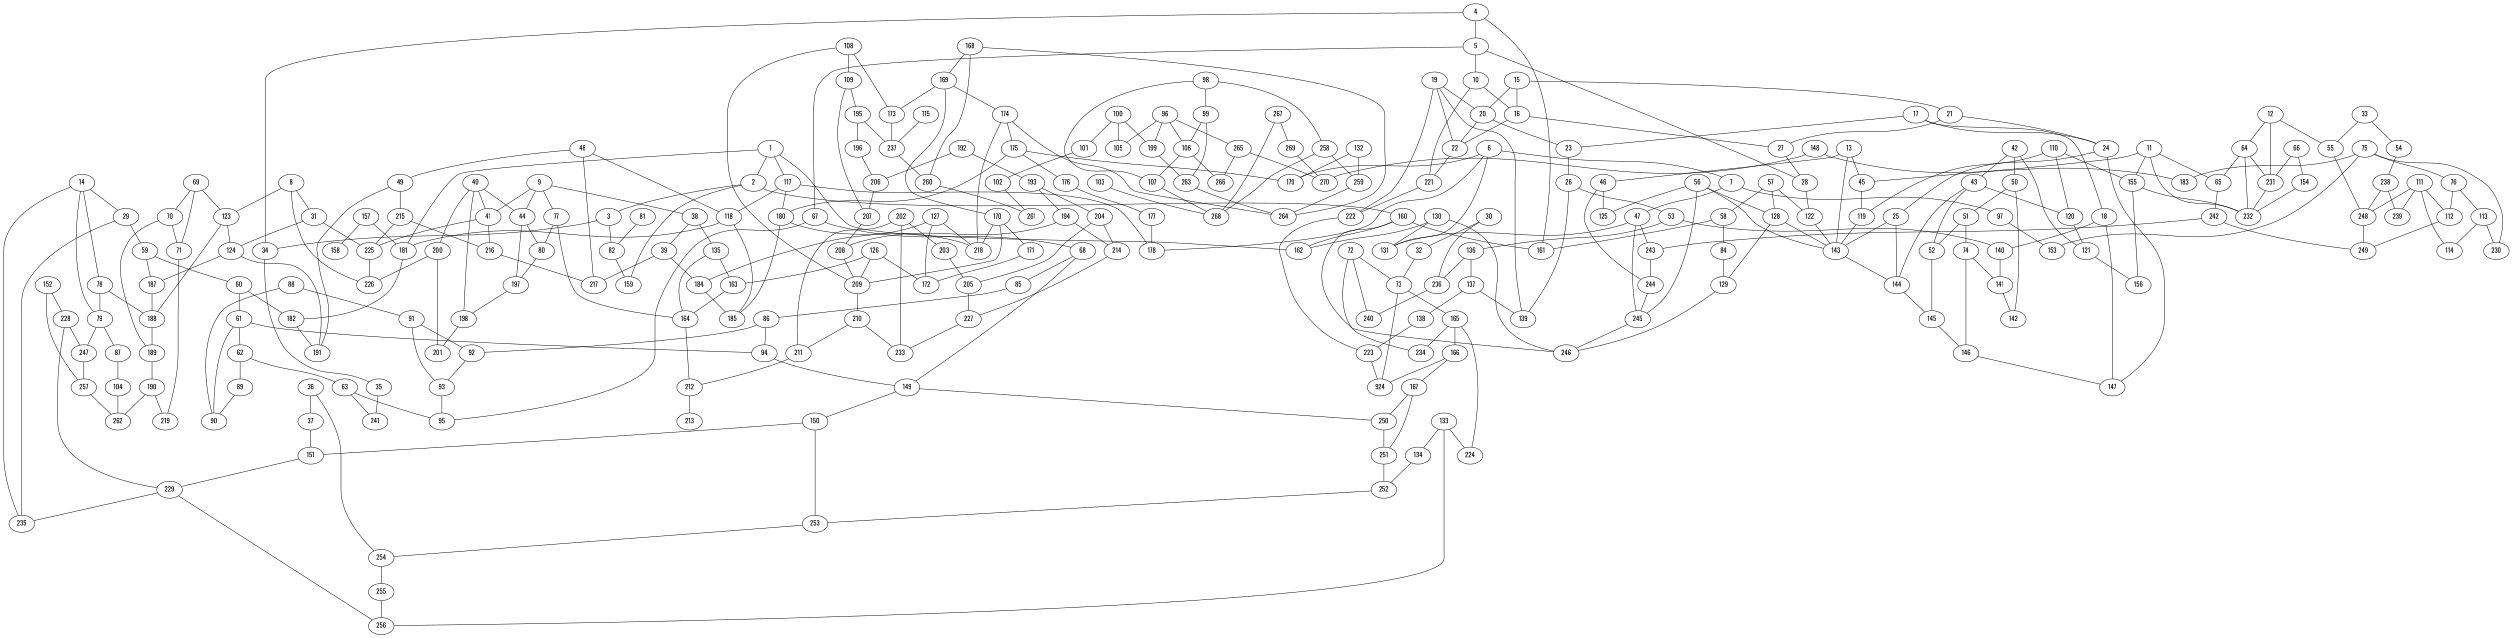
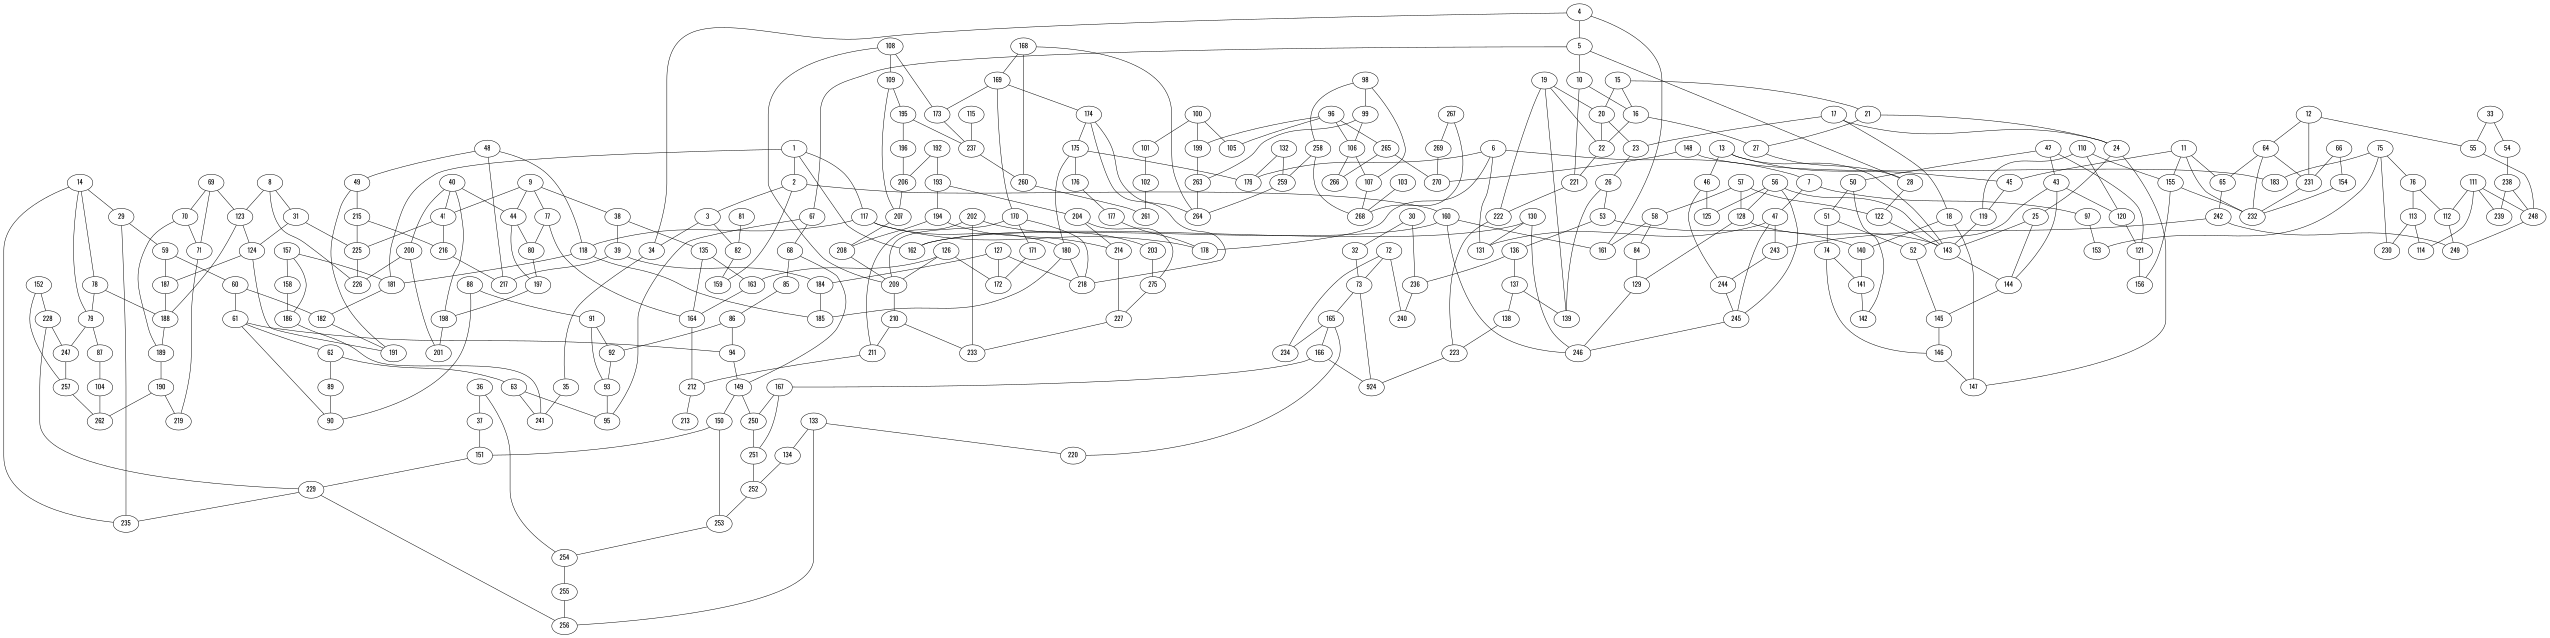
  graph {
    fontname=Oswald
    node [fontname=Oswald]
    edge [fontname=Oswald]
    1
    2
    117
    162
    181
    3
    159
    160
    178
    118
    180
    182
    34
    82
    161
    246
    185
    218
    191
    35
    241
    4
    5
    10
    28
    67
    16
    221
    122
    95
    68
    22
    27
    222
    143
    149
    85
    6
    7
    131
    179
    47
    97
    243
    245
    153
    244
    8
    31
    123
    226
    124
    225
    188
    187
    189
    9
    38
    41
    44
    77
    39
    135
    216
    80
    197
    164
    184
    217
    163
    198
    212
    223
    11
    45
    65
    155
    232
    119
    242
    156
    249
    12
    55
    64
    231
    248
    13
    46
    125
    144
    145
    14
    29
    78
    79
    235
    59
    87
    247
    60
    104
    257
    15
    20
    21
    23
    24
    26
    147
    25
    17
    18
    140
    141
    139
    53
    142
    19
    n120 [label=924]
    136
    146
    236
    137
    61
    30
    32
    73
    240
    165
    234
-   220 [label=224]
+   220
    166
    33
    54
    238
    239
    36
    37
    254
    151
    255
    229
    256
    40
    200
    201
    42
    43
    50
    121
    52
    120
    51
    74
    48
    49
    215
    138
    56
    128
    129
    57
    58
    84
    62
    90
    94
    63
    89
    150
    250
    66
    154
    86
    92
    253
    251
    69
    70
    71
    219
    190
    262
    72
    167
    75
    76
    183
    230
    112
    113
    114
    213
    81
    93
    88
    91
    96
    105
    106
    199
    265
    107
    266
    263
    270
    268
    264
    98
    99
    258
    259
    100
    101
    102
    261
    103
    269
    108
    109
    173
    209
    195
    207
    237
    210
    196
    208
    260
    211
    233
    206
    110
    111
    115
    126
    172
    127
    130
    132
    133
    134
    252
    148
    152
    228
    157
    158
+   186
    168
    169
    170
    174
    171
    175
    176
    177
    192
    193
    194
    204
    214
-   205
+   205 [label=275]
    227
    202
    203
    267
    1 -- 2
    1 -- 117
    1 -- 162
    1 -- 181
    2 -- 3
    2 -- 159
    2 -- 160
    117 -- 178
    117 -- 118
    117 -- 180
    181 -- 182
    3 -- 34
    3 -- 82
    160 -- 162
    160 -- 161
    160 -- 246
    118 -- 181
    118 -- 185
    180 -- 185
    180 -- 218
    182 -- 191
    34 -- 35
    82 -- 159
    35 -- 241
    4 -- 34
    4 -- 161
    4 -- 5
    5 -- 10
    5 -- 28
    5 -- 67
    10 -- 16
    10 -- 221
    28 -- 122
    67 -- 95
    67 -- 68
    16 -- 22
    16 -- 27
    221 -- 222
    122 -- 143
    68 -- 149
    68 -- 85
    22 -- 221
    27 -- 28
    222 -- 223
    143 -- 144
    149 -- 150
    149 -- 250
    85 -- 86
    6 -- 178
    6 -- 7
    6 -- 131
    6 -- 179
    7 -- 47
    7 -- 97
    47 -- 131
    47 -- 243
    47 -- 245
    97 -- 153
    243 -- 244
    245 -- 246
    244 -- 245
    8 -- 31
    8 -- 123
    8 -- 226
    31 -- 124
    31 -- 225
    123 -- 124
    123 -- 188
    124 -- 191
    124 -- 187
    225 -- 226
    188 -- 189
    187 -- 188
    189 -- 190
    9 -- 38
    9 -- 41
    9 -- 44
    9 -- 77
    38 -- 39
    38 -- 135
    41 -- 225
    41 -- 216
    44 -- 80
    44 -- 197
    77 -- 80
    77 -- 164
    39 -- 184
    39 -- 217
    135 -- 164
    135 -- 163
    216 -- 217
    80 -- 197
    197 -- 198
    164 -- 212
    184 -- 185
    163 -- 164
    198 -- 201
    212 -- 213
    223 -- n120
    11 -- 45
    11 -- 65
    11 -- 155
    11 -- 232
    45 -- 119
    65 -- 242
    155 -- 232
    155 -- 156
    119 -- 143
    242 -- 243
    242 -- 249
    12 -- 55
    12 -- 64
    12 -- 231
    55 -- 248
    64 -- 65
    64 -- 232
    64 -- 231
    231 -- 232
    248 -- 249
    13 -- 143
    13 -- 45
    13 -- 46
    46 -- 244
    46 -- 125
    144 -- 145
    145 -- 146
    14 -- 29
    14 -- 78
    14 -- 79
    14 -- 235
    29 -- 235
    29 -- 59
    78 -- 188
    78 -- 79
    79 -- 87
    79 -- 247
    59 -- 187
    59 -- 60
    87 -- 104
    247 -- 257
    60 -- 182
    60 -- 61
    104 -- 262
    257 -- 262
    15 -- 16
    15 -- 20
    15 -- 21
    20 -- 22
    20 -- 23
    21 -- 27
    21 -- 24
    23 -- 26
    24 -- 147
    24 -- 25
    26 -- 139
    26 -- 53
    25 -- 143
    25 -- 144
    17 -- 23
    17 -- 24
    17 -- 18
    18 -- 147
    18 -- 140
    140 -- 141
    141 -- 142
    53 -- 140
    53 -- 136
    19 -- 22
    19 -- 222
    19 -- 20
    19 -- 139
    136 -- 236
    136 -- 137
    146 -- 147
    236 -- 240
    137 -- 139
    137 -- 138
    61 -- 62
    61 -- 90
    61 -- 94
    30 -- 236
    30 -- 32
    32 -- 73
    73 -- n120
    73 -- 165
    165 -- 234
    165 -- 220
    165 -- 166
    166 -- n120
    166 -- 167
    33 -- 55
    33 -- 54
    54 -- 238
    238 -- 248
    238 -- 239
    36 -- 37
    36 -- 254
    37 -- 151
    254 -- 255
    151 -- 229
    255 -- 256
    229 -- 235
    229 -- 256
    40 -- 41
    40 -- 44
    40 -- 198
    40 -- 200
    200 -- 226
    200 -- 201
    42 -- 43
    42 -- 50
    42 -- 121
    43 -- 144
    43 -- 52
    43 -- 120
    50 -- 142
    50 -- 51
    121 -- 156
    52 -- 145
    120 -- 121
    51 -- 52
    51 -- 74
    74 -- 141
    74 -- 146
    48 -- 118
    48 -- 217
    48 -- 49
    49 -- 191
    49 -- 215
    215 -- 225
    215 -- 216
    138 -- 223
    56 -- 143
    56 -- 245
    56 -- 125
    56 -- 128
    128 -- 143
    128 -- 129
    129 -- 246
    57 -- 122
    57 -- 128
    57 -- 58
    58 -- 161
    58 -- 84
    84 -- 129
    62 -- 63
    62 -- 89
    94 -- 149
    63 -- 241
    63 -- 95
    89 -- 90
    150 -- 151
    150 -- 253
    250 -- 251
    66 -- 231
    66 -- 154
    154 -- 232
    86 -- 94
    86 -- 92
    92 -- 93
    253 -- 254
    251 -- 252
    69 -- 123
    69 -- 70
    69 -- 71
    70 -- 189
    70 -- 71
    71 -- 219
    190 -- 219
    190 -- 262
    72 -- 73
    72 -- 240
    72 -- 234
    167 -- 250
    167 -- 251
    75 -- 153
    75 -- 76
    75 -- 183
    75 -- 230
    76 -- 112
    76 -- 113
    112 -- 249
    113 -- 230
    113 -- 114
    81 -- 82
    93 -- 95
    88 -- 90
    88 -- 91
    91 -- 92
    91 -- 93
    96 -- 105
    96 -- 106
    96 -- 199
    96 -- 265
    106 -- 107
    106 -- 266
    199 -- 263
    265 -- 266
    265 -- 270
    107 -- 268
    263 -- 264
    98 -- 107
    98 -- 99
    98 -- 258
    99 -- 106
    99 -- 263
    258 -- 268
    258 -- 259
    259 -- 264
    100 -- 105
    100 -- 199
    100 -- 101
    101 -- 102
    102 -- 261
    103 -- 268
    269 -- 270
    108 -- 109
    108 -- 173
    108 -- 209
    109 -- 195
    109 -- 207
    173 -- 237
    209 -- 210
    195 -- 237
    195 -- 196
    207 -- 208
    237 -- 260
    210 -- 211
    210 -- 233
    196 -- 206
    208 -- 209
    260 -- 261
    211 -- 212
    206 -- 207
    110 -- 155
    110 -- 119
    110 -- 120
    111 -- 248
    111 -- 239
    111 -- 112
    111 -- 114
    115 -- 237
    126 -- 163
    126 -- 209
    126 -- 172
    127 -- 218
    127 -- 184
    127 -- 172
    130 -- 162
    130 -- 246
    130 -- 131
    132 -- 179
    132 -- 259
    133 -- 220
    133 -- 256
    133 -- 134
    134 -- 252
    252 -- 253
    148 -- 183
    148 -- 270
    152 -- 257
    152 -- 228
    228 -- 247
    228 -- 229
    157 -- 181
    157 -- 158
+   157 -- 186
+   158 -- 186
+   186 -- 241
    168 -- 264
    168 -- 260
    168 -- 169
    169 -- 173
    169 -- 170
    169 -- 174
    170 -- 218
    170 -- 209
    170 -- 171
    174 -- 218
    174 -- 264
    174 -- 175
    171 -- 172
    175 -- 180
    175 -- 179
    175 -- 176
    176 -- 177
    177 -- 178
    192 -- 206
    192 -- 193
    193 -- 194
    193 -- 204
    194 -- 208
    194 -- 214
    204 -- 214
    204 -- 205
    214 -- 227
    205 -- 227
    227 -- 233
    202 -- 211
    202 -- 233
    202 -- 203
    203 -- 205
    267 -- 268
    267 -- 269
  }
